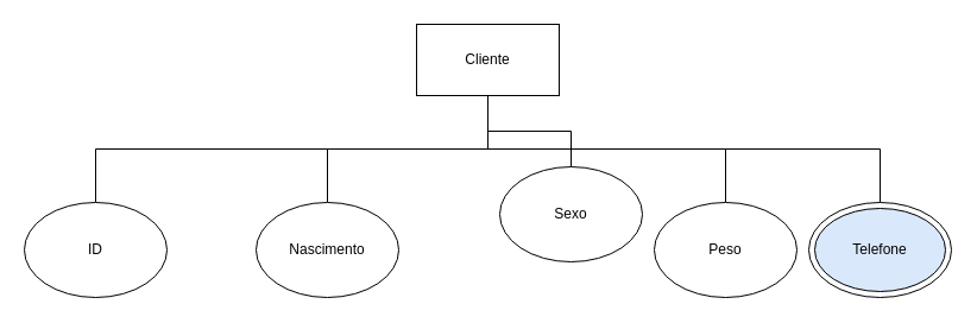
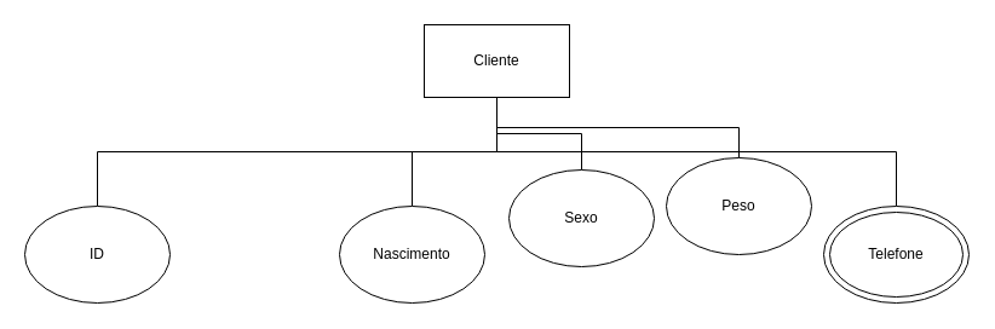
  <mxCell id="0" />
  <mxCell id="1" parent="0" />
  <mxCell id="2" style="edgeStyle=elbowEdgeStyle;rounded=0;orthogonalLoop=1;jettySize=auto;elbow=vertical;html=1;endArrow=none;endFill=0;" parent="1" source="7" target="9" edge="1"><mxGeometry relative="1" as="geometry" /></mxCell>
  <mxCell id="3" style="edgeStyle=orthogonalEdgeStyle;rounded=0;orthogonalLoop=1;jettySize=auto;html=1;entryX=0.5;entryY=0;entryDx=0;entryDy=0;endArrow=none;endFill=0;" parent="1" source="7" target="10" edge="1"><mxGeometry relative="1" as="geometry" /></mxCell>
  <mxCell id="4" style="edgeStyle=elbowEdgeStyle;rounded=0;orthogonalLoop=1;jettySize=auto;elbow=vertical;html=1;entryX=0.5;entryY=0;entryDx=0;entryDy=0;endArrow=none;endFill=0;" parent="1" source="7" target="11" edge="1"><mxGeometry relative="1" as="geometry" /></mxCell>
  <mxCell id="5" style="edgeStyle=elbowEdgeStyle;rounded=0;orthogonalLoop=1;jettySize=auto;elbow=vertical;html=1;entryX=0.5;entryY=0;entryDx=0;entryDy=0;endArrow=none;endFill=0;" parent="1" source="7" target="12" edge="1"><mxGeometry relative="1" as="geometry" /></mxCell>
  <mxCell id="6" style="edgeStyle=elbowEdgeStyle;rounded=0;orthogonalLoop=1;jettySize=auto;elbow=vertical;html=1;entryX=0.5;entryY=0;entryDx=0;entryDy=0;endArrow=none;endFill=0;" parent="1" source="7" target="8" edge="1"><mxGeometry relative="1" as="geometry" /></mxCell>
  <mxCell id="7" value="Cliente" style="rounded=0;whiteSpace=wrap;html=1;" parent="1" vertex="1"><mxGeometry x="350" y="20" width="120" height="60" as="geometry" /></mxCell>
  <mxCell id="8" value="ID" style="ellipse;whiteSpace=wrap;html=1;" parent="1" vertex="1"><mxGeometry x="20" y="170" width="120" height="80" as="geometry" /></mxCell>
- <mxCell id="9" value="Nascimento" style="ellipse;whiteSpace=wrap;html=1;" parent="1" vertex="1"><mxGeometry x="215" y="170" width="120" height="80" as="geometry" /></mxCell>
+ <mxCell id="9" value="Nascimento" style="ellipse;whiteSpace=wrap;html=1;" parent="1" vertex="1"><mxGeometry x="280" y="170" width="120" height="80" as="geometry" /></mxCell>
  <mxCell id="10" value="Sexo" style="ellipse;whiteSpace=wrap;html=1;" parent="1" vertex="1"><mxGeometry x="420" y="140" width="120" height="80" as="geometry" /></mxCell>
- <mxCell id="11" value="Peso" style="ellipse;whiteSpace=wrap;html=1;" parent="1" vertex="1"><mxGeometry x="550" y="170" width="120" height="80" as="geometry" /></mxCell>
+ <mxCell id="11" value="Peso" style="ellipse;whiteSpace=wrap;html=1;" parent="1" vertex="1"><mxGeometry x="550" y="130" width="120" height="80" as="geometry" /></mxCell>
  <mxCell id="12" value="" style="ellipse;whiteSpace=wrap;html=1;" parent="1" vertex="1"><mxGeometry x="680" y="170" width="120" height="80" as="geometry" /></mxCell>
- <mxCell id="13" value="Telefone" style="ellipse;whiteSpace=wrap;html=1;fillColor=#dae8fc;" parent="1" vertex="1"><mxGeometry x="685" y="175" width="110" height="70" as="geometry" /></mxCell>
+ <mxCell id="13" value="Telefone" style="ellipse;whiteSpace=wrap;html=1;" parent="1" vertex="1"><mxGeometry x="685" y="175" width="110" height="70" as="geometry" /></mxCell>
